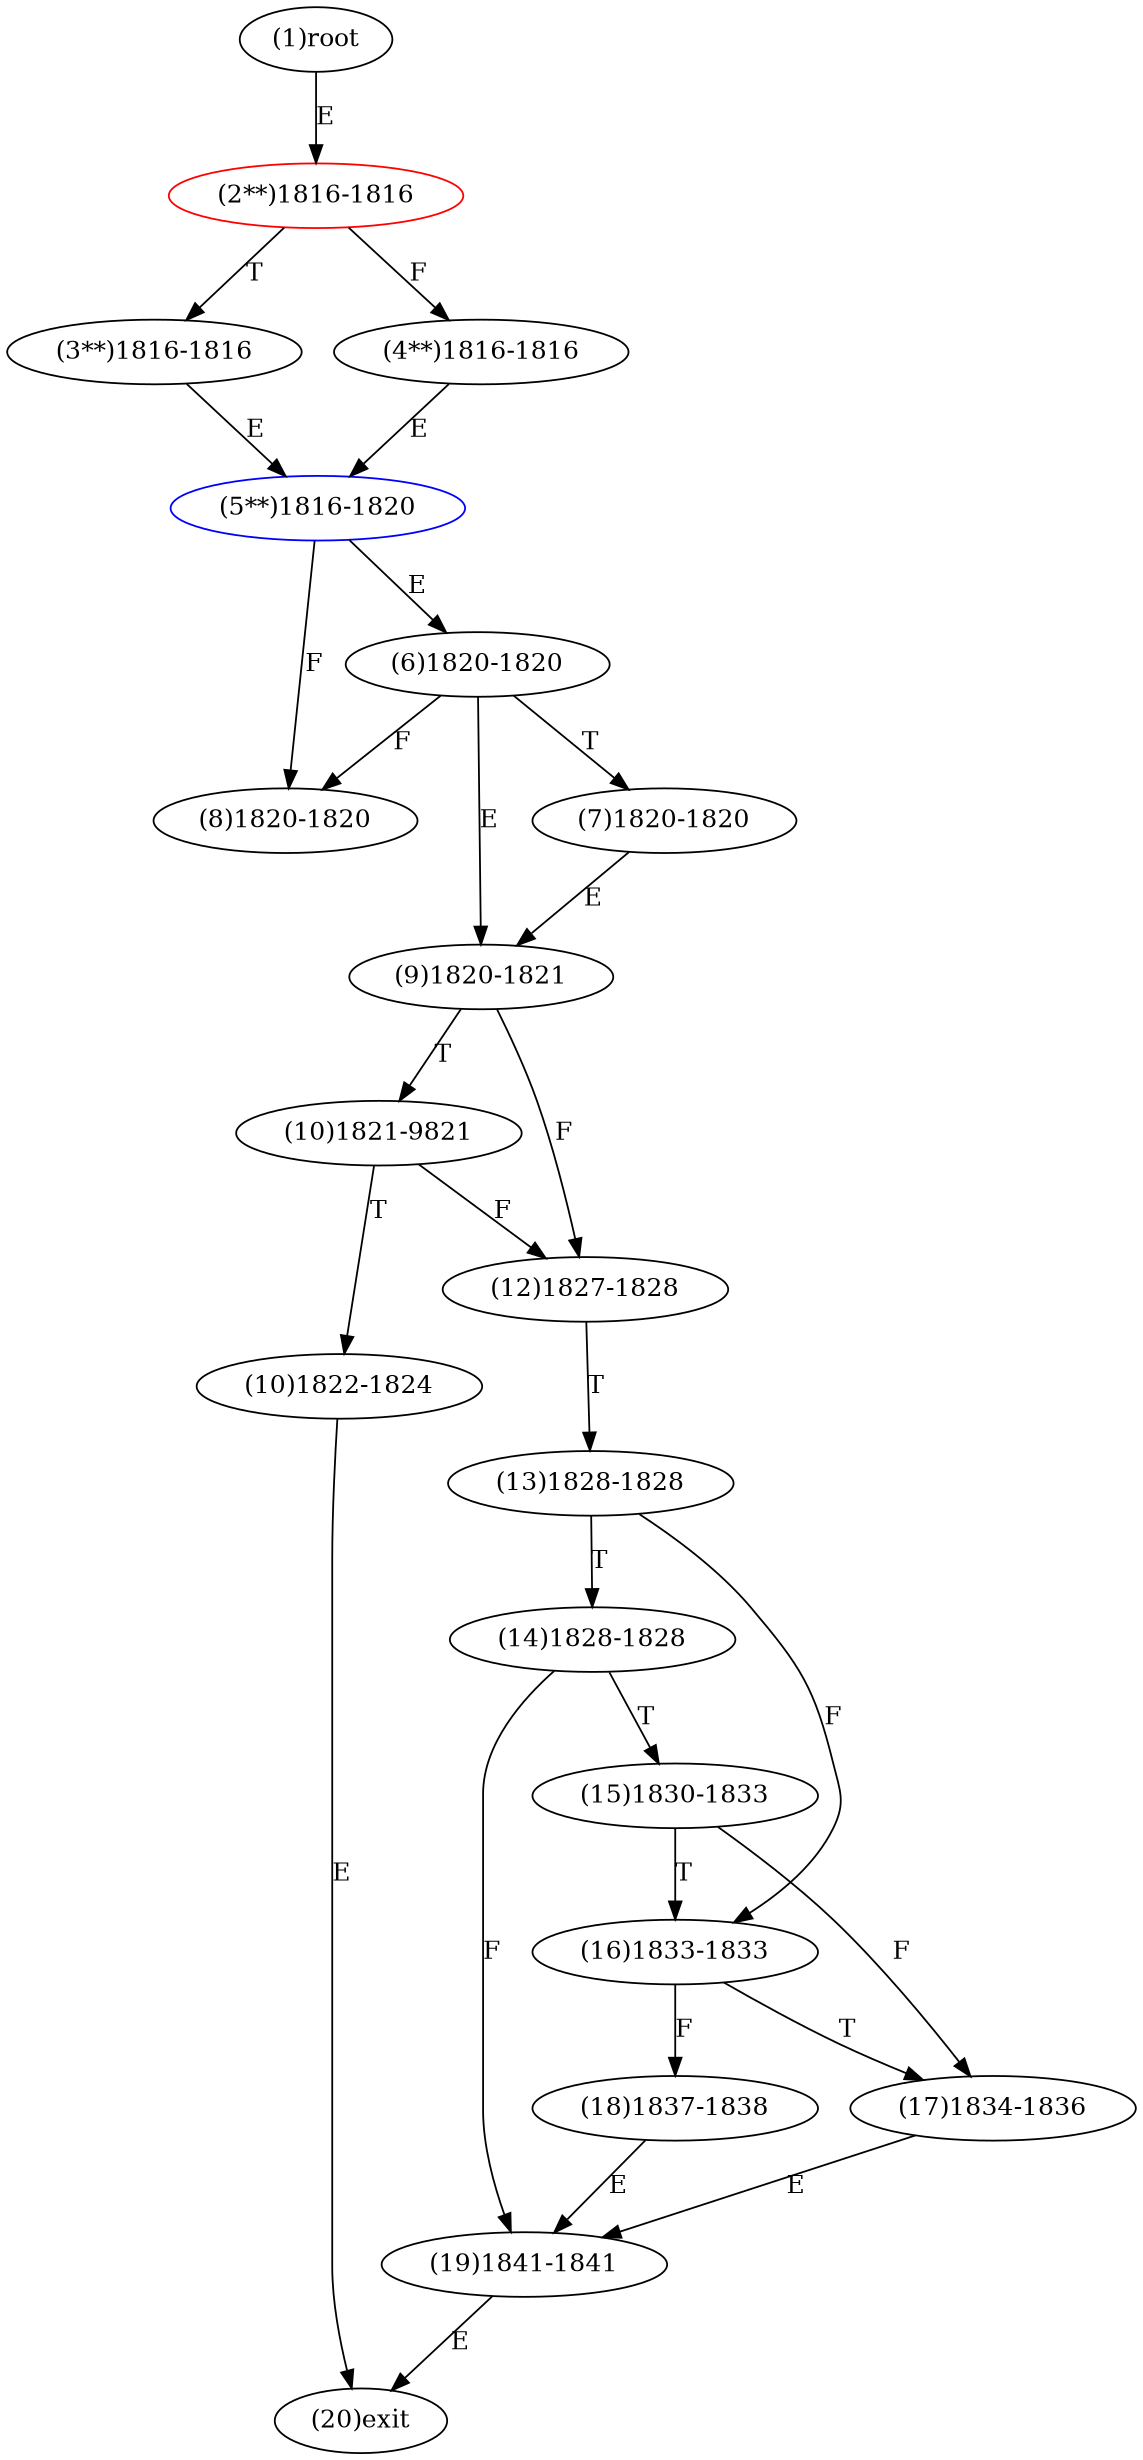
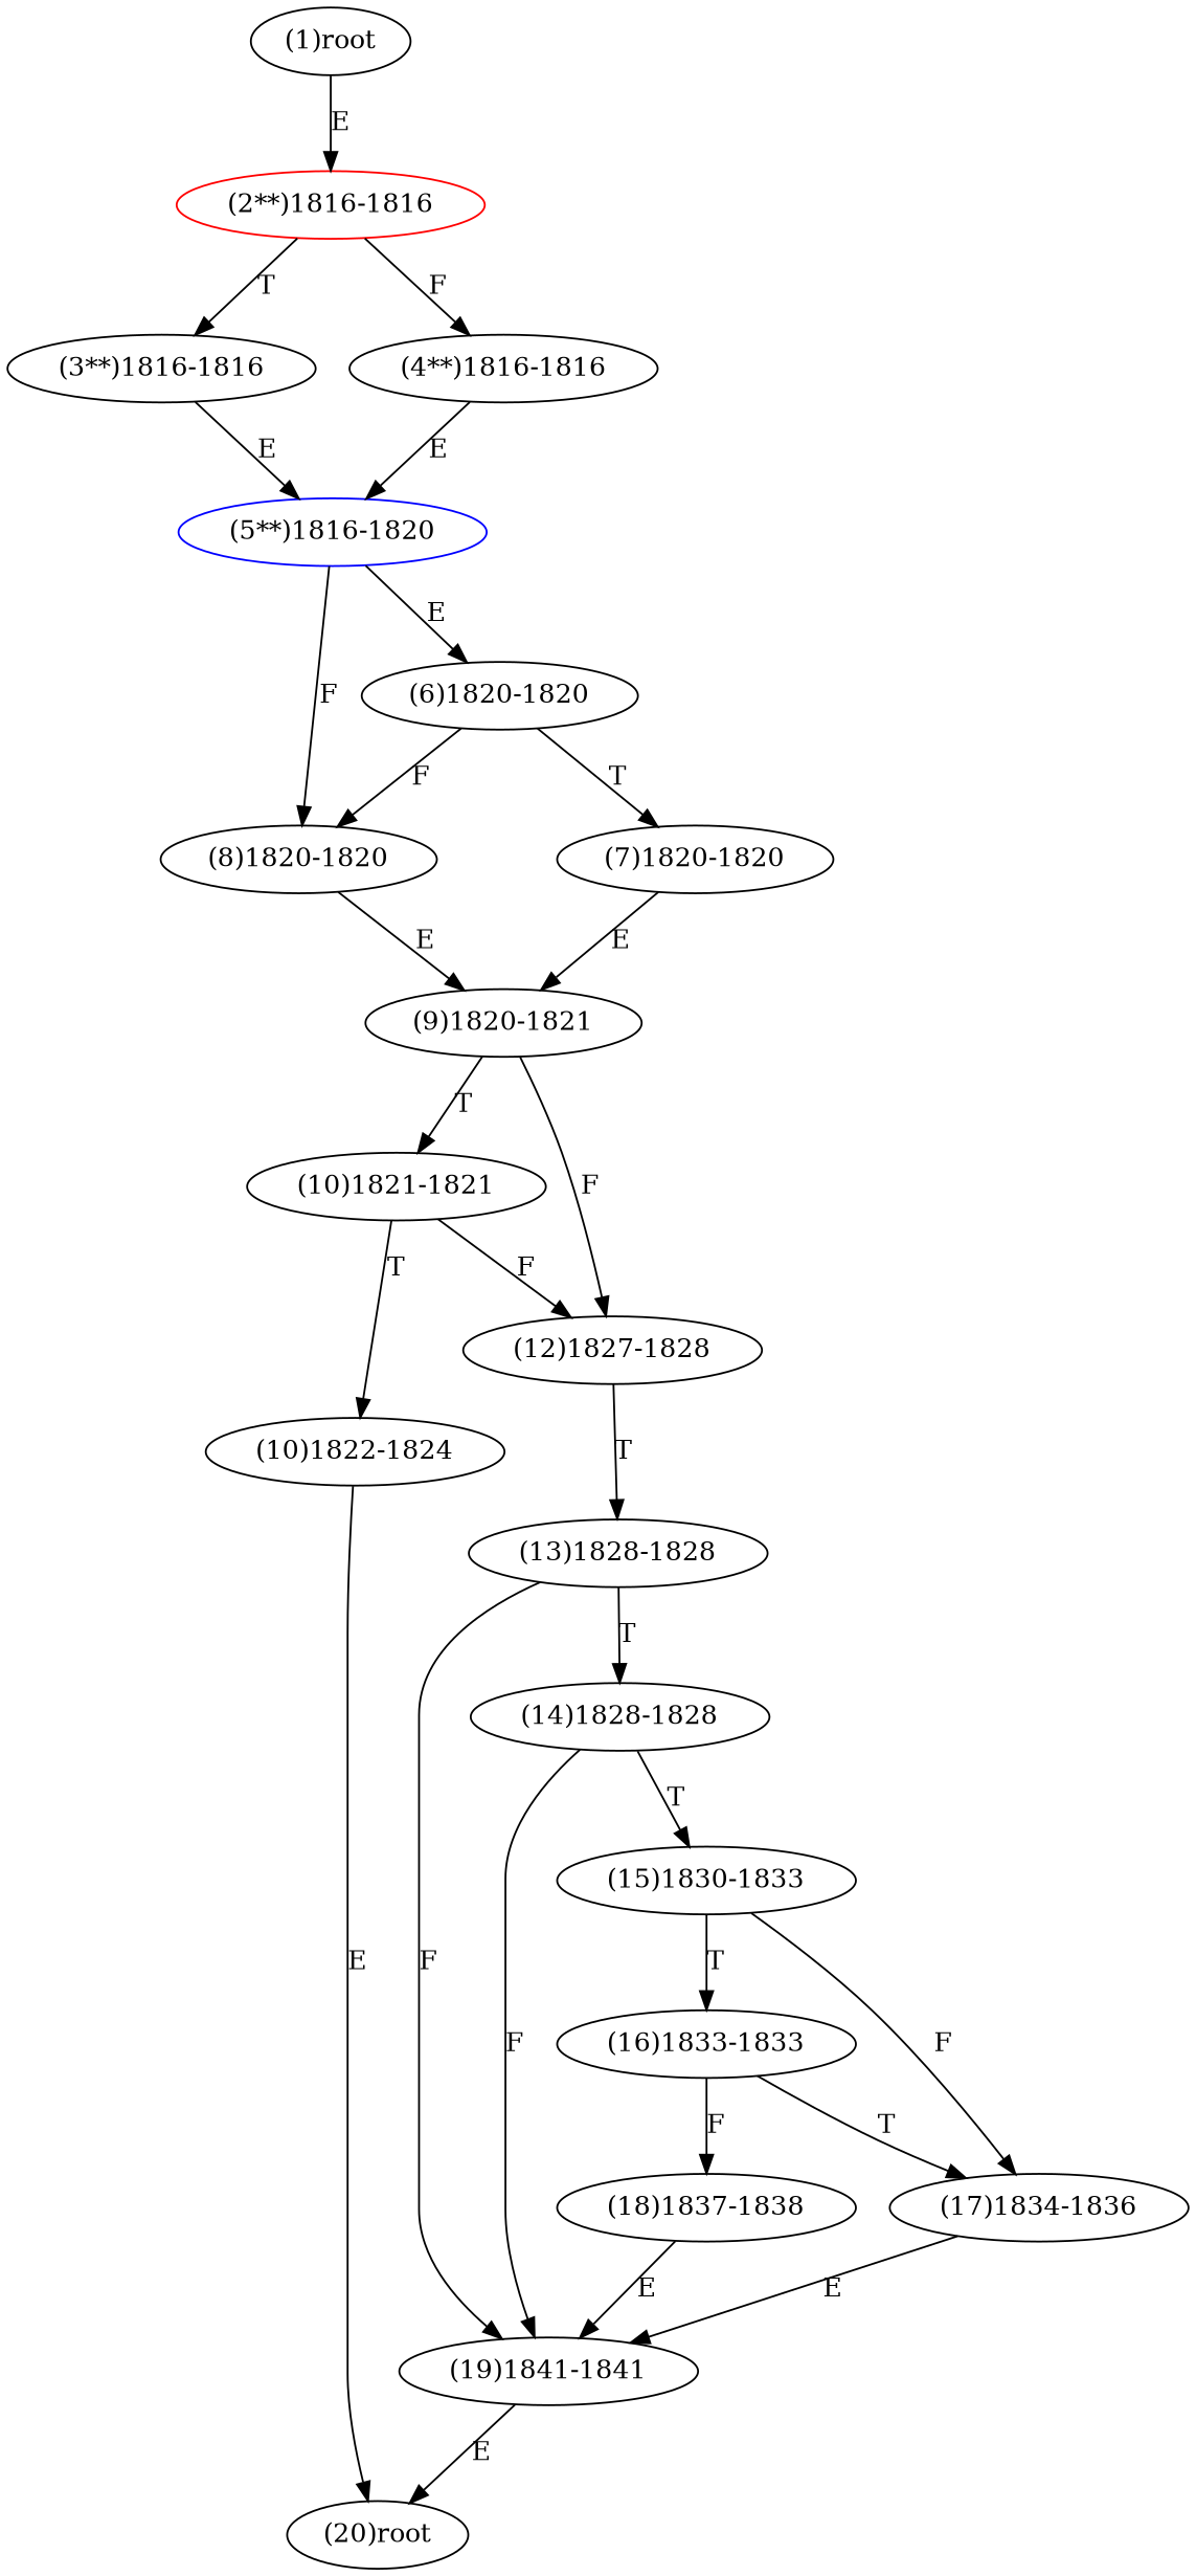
  digraph {
    n1 [label="(1)root"]
    n2 [color=red label="(2**)1816-1816"]
    n3 [label="(3**)1816-1816"]
    n4 [label="(4**)1816-1816"]
    n5 [color=blue label="(5**)1816-1820"]
    n6 [label="(6)1820-1820"]
    n7 [label="(8)1820-1820"]
    n8 [label="(7)1820-1820"]
    n9 [label="(9)1820-1821"]
-   n10 [label="(10)1821-9821"]
+   n10 [label="(10)1821-1821"]
    n11 [label="(12)1827-1828"]
    n12 [label="(10)1822-1824"]
    n13 [label="(13)1828-1828"]
-   n14 [label="(20)exit"]
+   n14 [label="(20)root"]
    n15 [label="(14)1828-1828"]
    n16 [label="(19)1841-1841"]
    n17 [label="(15)1830-1833"]
    n18 [label="(17)1834-1836"]
    n19 [label="(16)1833-1833"]
    n20 [label="(18)1837-1838"]
    n1 -> n2 [label=E]
    n2 -> n3 [label=T]
    n2 -> n4 [label=F]
    n3 -> n5 [label=E]
    n4 -> n5 [label=E]
    n5 -> n6 [label=E]
    n5 -> n7 [label=F]
    n6 -> n7 [label=F]
    n6 -> n8 [label=T]
-   n6 -> n9 [label=E]
+   n7 -> n9 [label=E]
    n8 -> n9 [label=E]
    n9 -> n10 [label=T]
    n9 -> n11 [label=F]
    n10 -> n11 [label=F]
    n10 -> n12 [label=T]
    n11 -> n13 [label=T]
    n12 -> n14 [label=E]
    n13 -> n15 [label=T]
-   n13 -> n19 [label=F]
+   n13 -> n16 [label=F]
    n15 -> n16 [label=F]
    n15 -> n17 [label=T]
    n16 -> n14 [label=E]
    n17 -> n18 [label=F]
    n17 -> n19 [label=T]
    n18 -> n16 [label=E]
    n19 -> n18 [label=T]
    n19 -> n20 [label=F]
    n20 -> n16 [label=E]
  }
